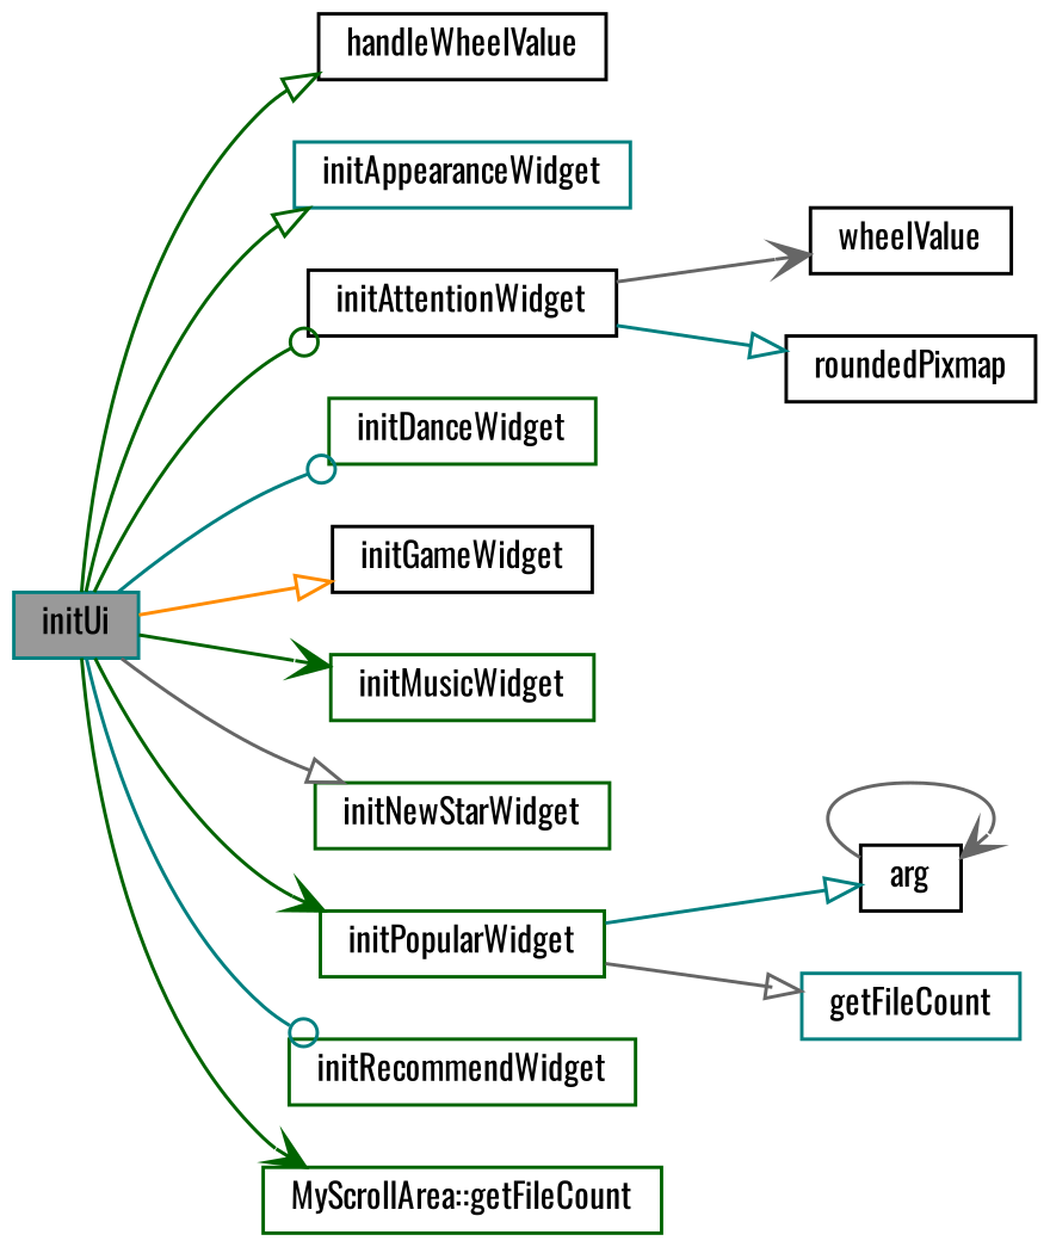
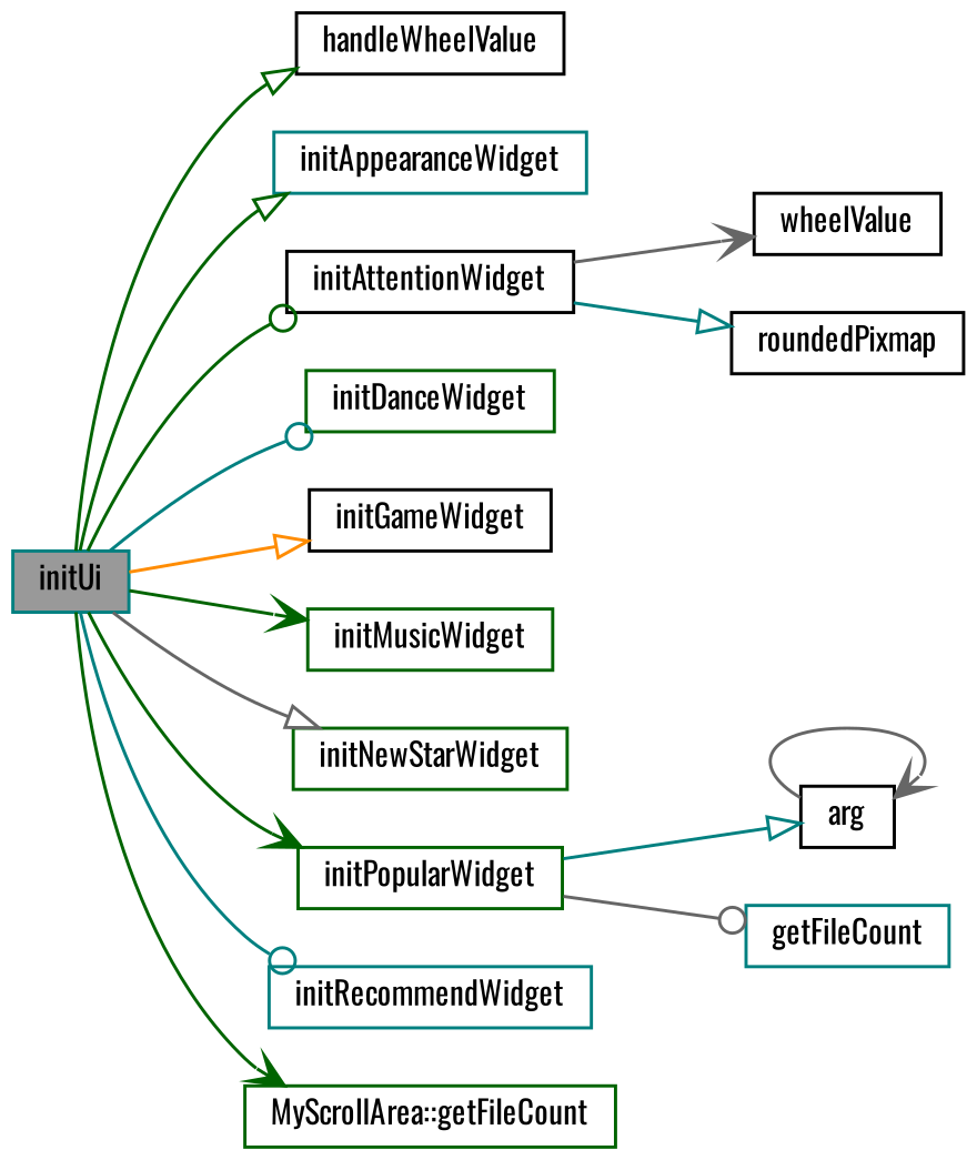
  digraph {
    fontname=Oswald
    rankdir=LR
    node [color=black fillcolor=white fontname=Oswald fontsize=10 shape=box style=filled]
    edge [arrowhead=onormal color=darkgreen fontname=Oswald fontsize=10 labelfontname=Helvetica labelfontsize=10 style=solid]
    n1 [color=teal fillcolor=grey60 fontcolor=black height=0.2 label=initUi width=0.4]
    n2 [height=0.2 label=handleWheelValue width=0.4]
    n3 [color=teal height=0.2 label=initAppearanceWidget width=0.4]
    n4 [height=0.2 label=initAttentionWidget width=0.4]
    n5 [color=darkgreen height=0.2 label=initDanceWidget width=0.4]
    n6 [height=0.2 label=initGameWidget width=0.4]
    n7 [color=darkgreen height=0.2 label=initMusicWidget width=0.4]
    n8 [color=darkgreen height=0.2 label=initNewStarWidget width=0.4]
    n9 [color=darkgreen height=0.2 label=initPopularWidget width=0.4]
-   n10 [color=darkgreen height=0.2 label=initRecommendWidget width=0.4]
+   n10 [color=teal height=0.2 label=initRecommendWidget width=0.4]
    n11 [color=darkgreen height=0.2 label="MyScrollArea::getFileCount" width=0.4]
    n12 [height=0.2 label=wheelValue width=0.4]
    n13 [height=0.2 label=roundedPixmap width=0.4]
    n14 [height=0.2 label=arg width=0.4]
    n15 [color=teal height=0.2 label=getFileCount width=0.4]
    n1 -> n2
    n1 -> n3
    n1 -> n4 [arrowhead=odot]
    n1 -> n5 [arrowhead=odot color=teal]
    n1 -> n6 [color=darkorange]
    n1 -> n7 [arrowhead=vee]
    n1 -> n8 [color=gray40]
    n1 -> n9 [arrowhead=vee]
    n1 -> n10 [arrowhead=odot color=teal]
    n1 -> n11 [arrowhead=vee]
    n4 -> n12 [arrowhead=vee color=gray40]
    n4 -> n13 [color=teal]
    n9 -> n14 [color=teal]
-   n9 -> n15 [color=gray40]
+   n9 -> n15 [arrowhead=odot color=gray40]
    n14 -> n14 [arrowhead=vee color=gray40]
  }
